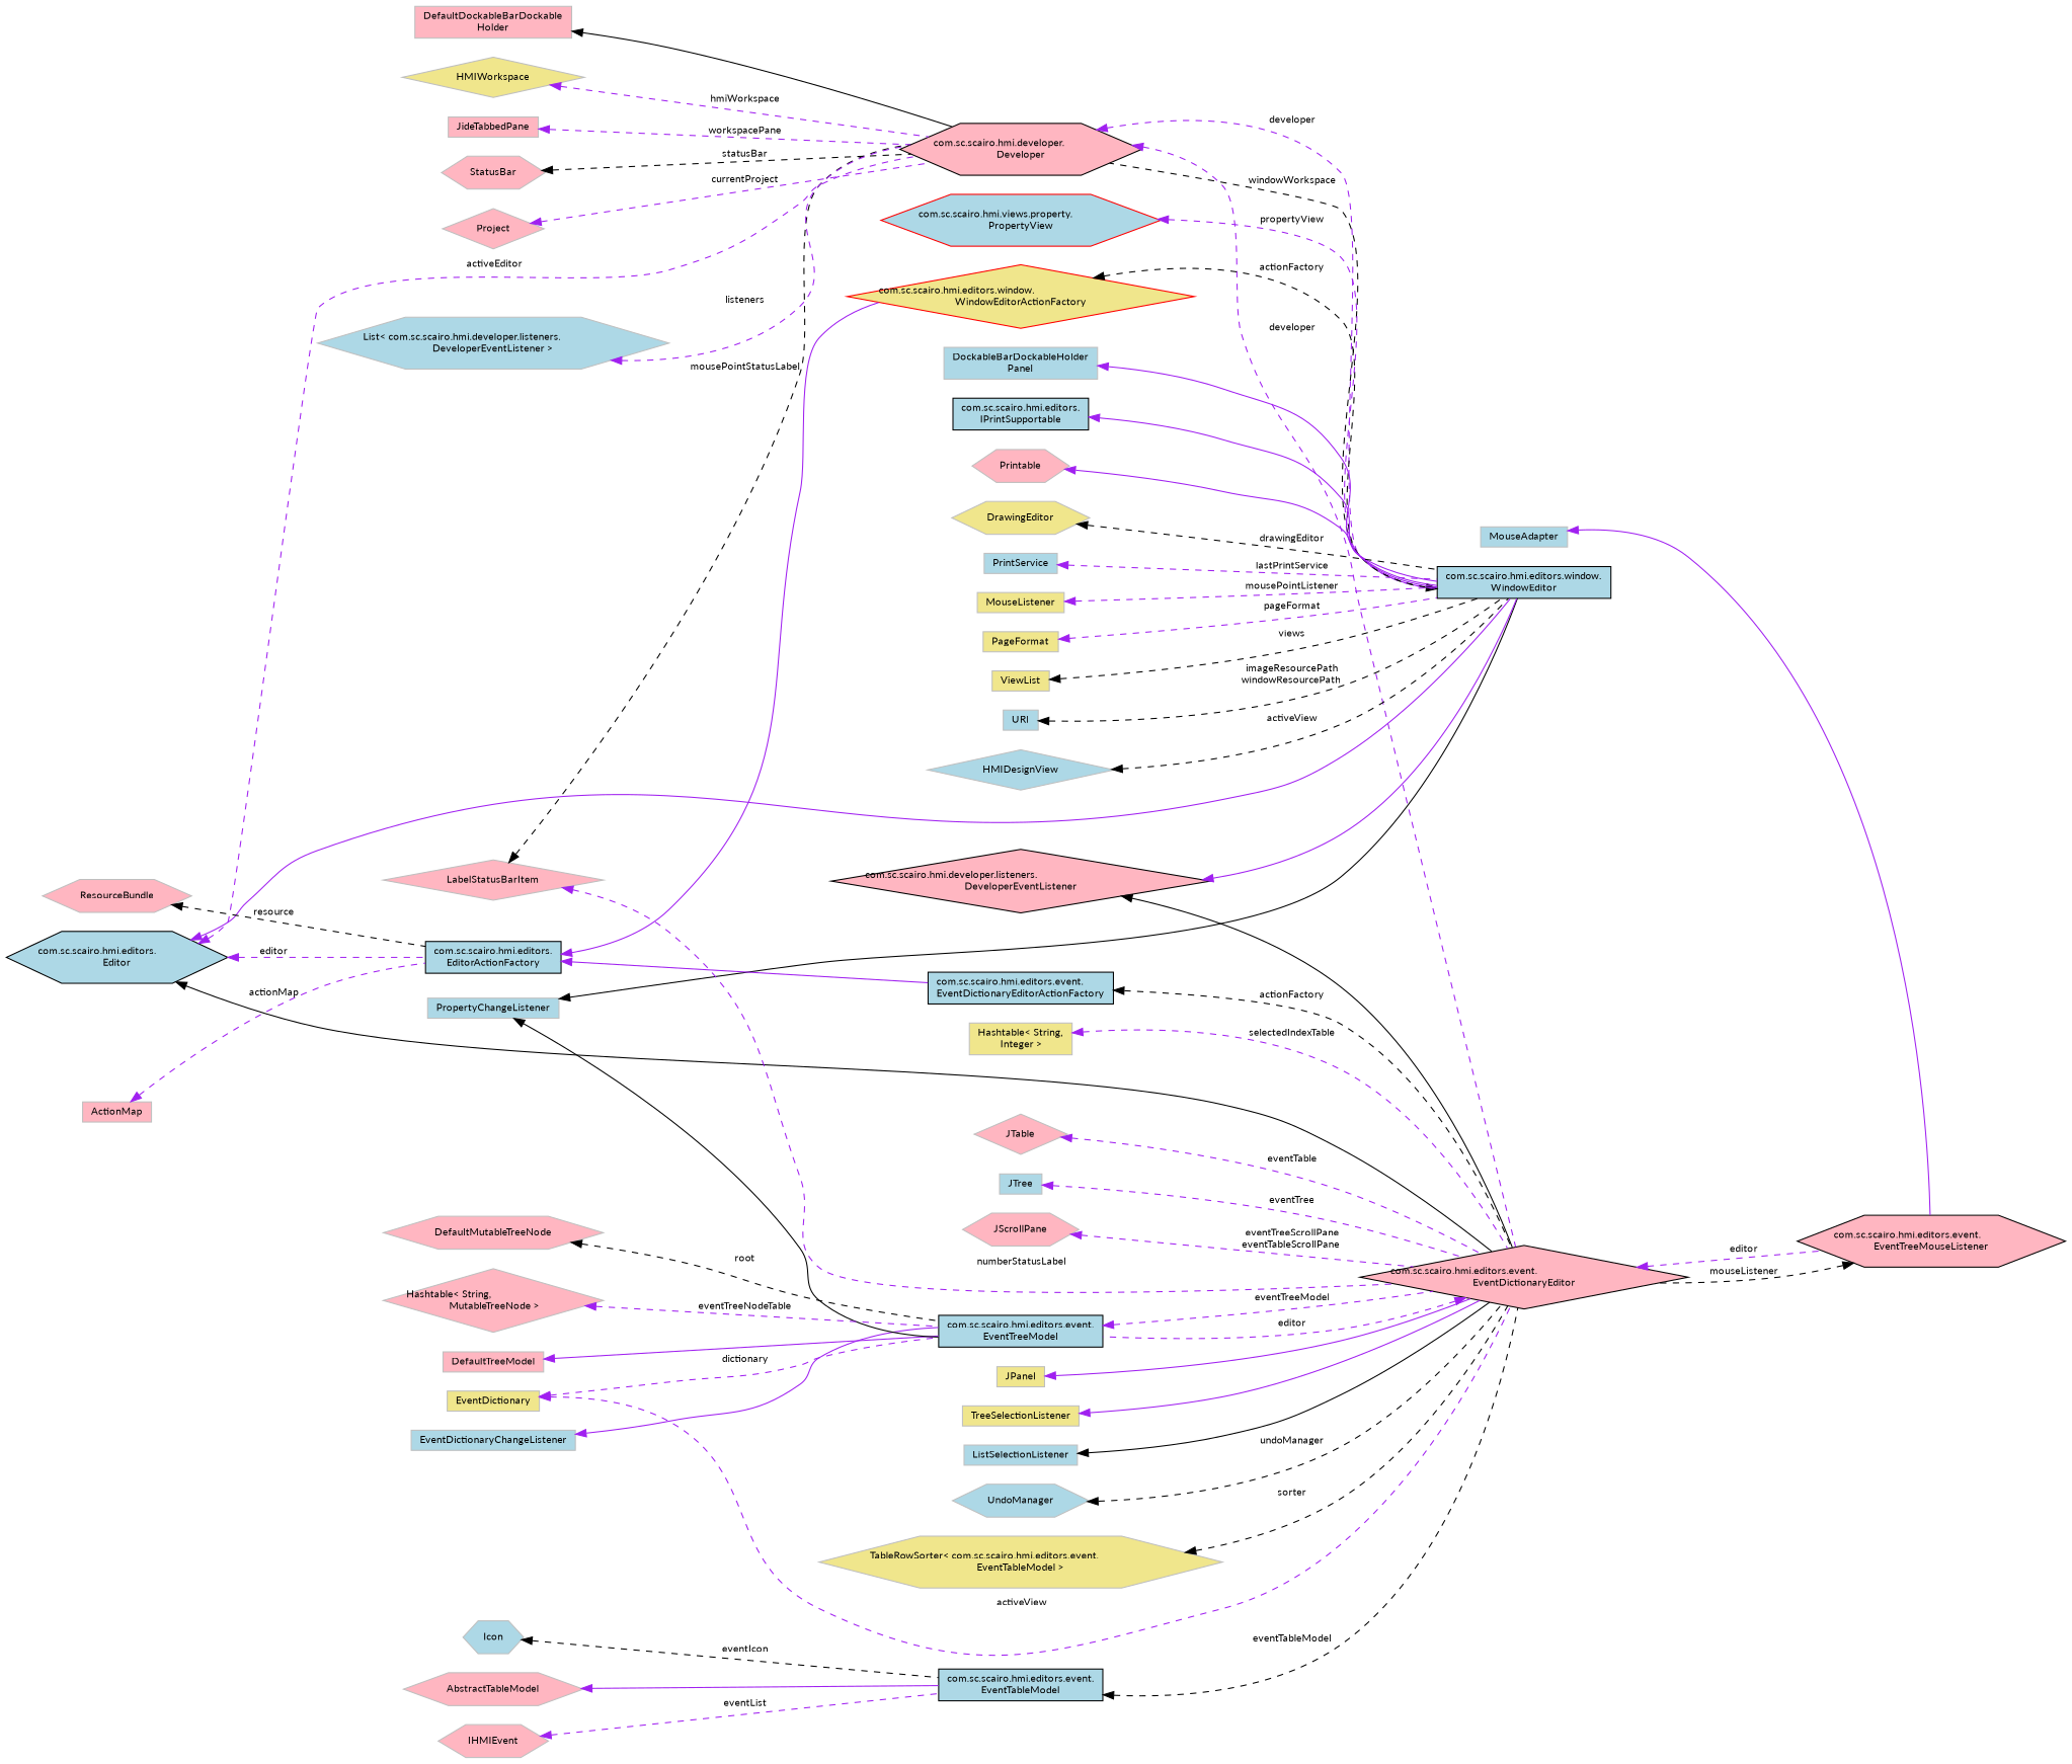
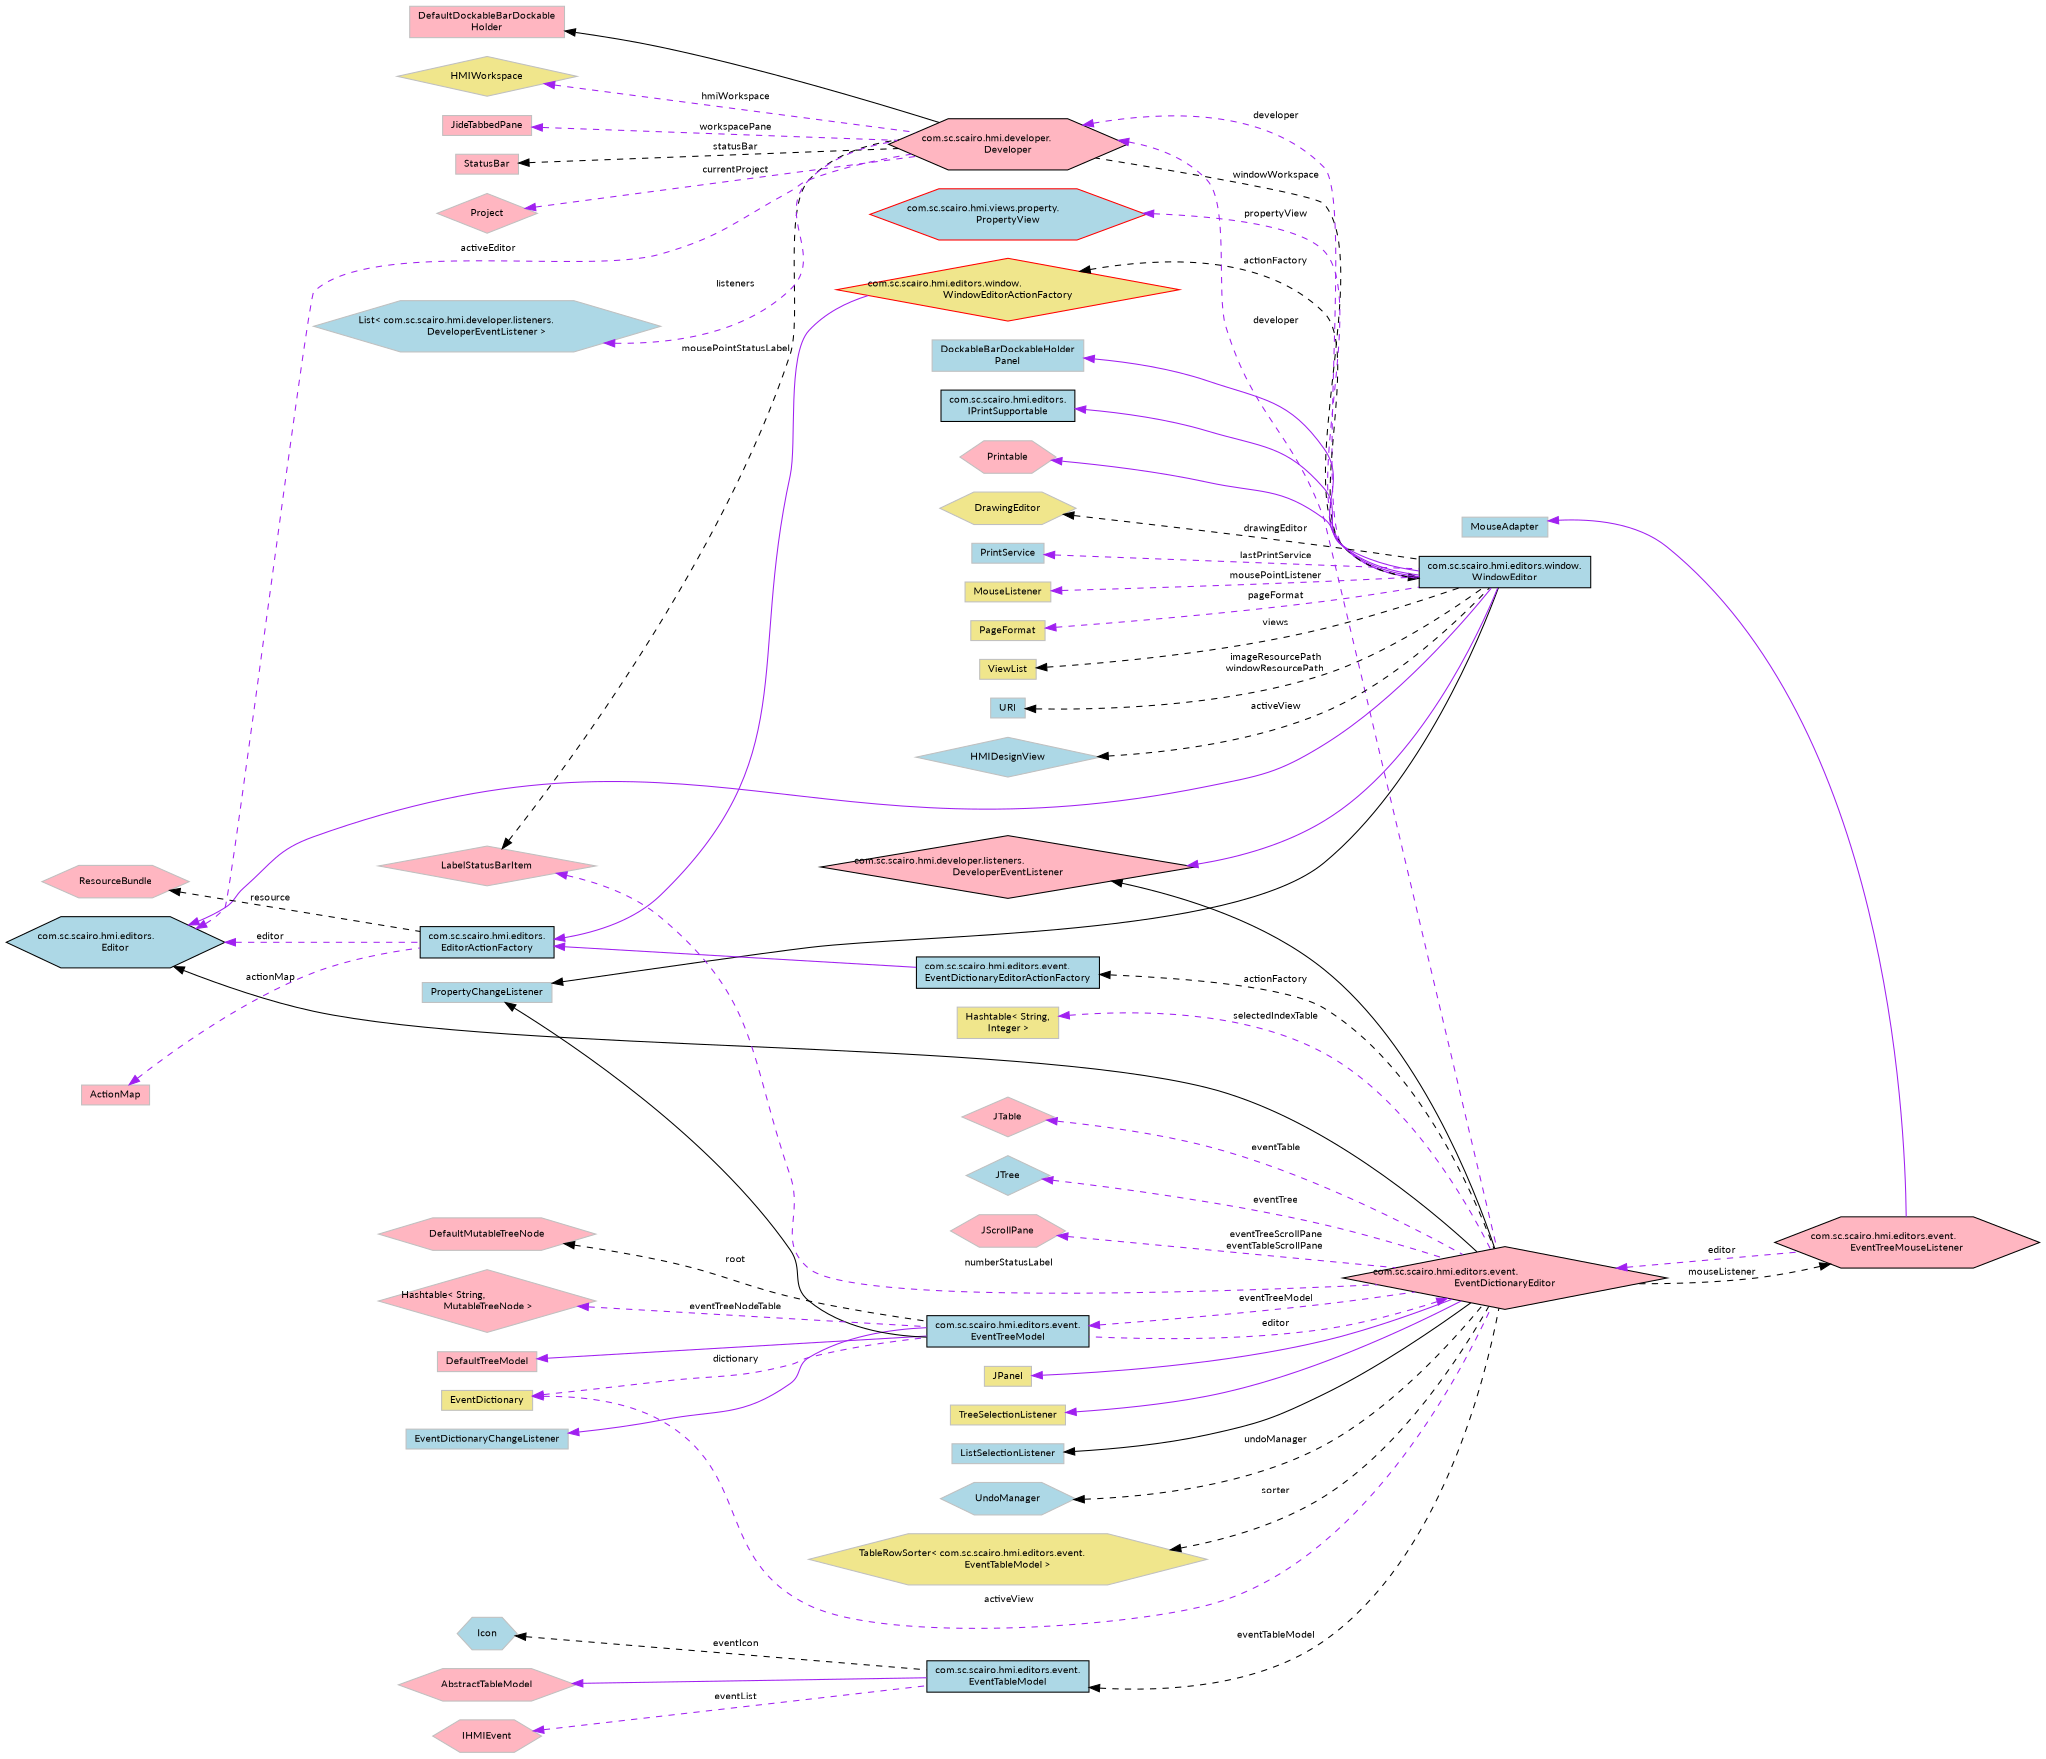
  digraph {
    fontname=Lato
    rankdir=LR
    node [color=grey75 fillcolor=lightblue fontname=Lato fontsize=10 shape=box style=filled]
    edge [color=purple dir=back fontname=Lato fontsize=10 labelfontname=Helvetica labelfontsize=10 style=dashed]
    n1 [color=black fontcolor=black height=0.2 label="com.sc.scairo.hmi.editors.event.\lEventTreeModel" width=0.4]
    n2 [color=black fillcolor=lightpink height=0.2 label="com.sc.scairo.hmi.editors.event.\lEventDictionaryEditor" shape=diamond width=0.4]
    n3 [color=black fillcolor=lightpink height=0.2 label="com.sc.scairo.hmi.editors.event.\lEventTreeMouseListener" shape=hexagon width=0.4]
    n4 [fillcolor=lightpink height=0.2 label=DefaultTreeModel width=0.4]
    n5 [height=0.2 label=EventDictionaryChangeListener width=0.4]
    n6 [height=0.2 label=PropertyChangeListener width=0.4]
    n7 [color=black height=0.2 label="com.sc.scairo.hmi.editors.window.\lWindowEditor" width=0.4]
    n8 [color=black fillcolor=lightpink height=0.2 label="com.sc.scairo.hmi.developer.\lDeveloper" shape=hexagon width=0.4]
    n9 [fillcolor=lightpink height=0.2 label=DefaultMutableTreeNode shape=hexagon width=0.4]
    n10 [fillcolor=khaki height=0.2 label=JPanel width=0.4]
    n11 [color=black fillcolor=lightpink height=0.2 label="com.sc.scairo.hmi.developer.listeners.\lDeveloperEventListener" shape=diamond width=0.4]
    n12 [color=black height=0.2 label="com.sc.scairo.hmi.editors.\lEditor" shape=hexagon width=0.4]
    n13 [color=black height=0.2 label="com.sc.scairo.hmi.editors.\lEditorActionFactory" width=0.4]
    n14 [color=black height=0.2 label="com.sc.scairo.hmi.editors.event.\lEventDictionaryEditorActionFactory" width=0.4]
    n15 [color=red fillcolor=khaki height=0.2 label="com.sc.scairo.hmi.editors.window.\lWindowEditorActionFactory" shape=diamond width=0.4]
    n16 [fillcolor=khaki height=0.2 label=TreeSelectionListener width=0.4]
    n17 [height=0.2 label=ListSelectionListener width=0.4]
    n18 [height=0.2 label=UndoManager shape=hexagon width=0.4]
    n19 [fillcolor=khaki height=0.2 label="TableRowSorter\< com.sc.scairo.hmi.editors.event.\lEventTableModel \>" shape=hexagon width=0.4]
    n20 [color=black height=0.2 label="com.sc.scairo.hmi.editors.event.\lEventTableModel" width=0.4]
    n21 [fillcolor=lightpink height=0.2 label=AbstractTableModel shape=hexagon width=0.4]
    n22 [fillcolor=lightpink height=0.2 label=IHMIEvent shape=hexagon width=0.4]
    n23 [height=0.2 label=Icon shape=hexagon width=0.4]
    n24 [fillcolor=lightpink height=0.2 label=LabelStatusBarItem shape=diamond width=0.4]
    n25 [fillcolor=khaki height=0.2 label="Hashtable\< String,\l Integer \>" width=0.4]
    n26 [fillcolor=lightpink height=0.2 label=ResourceBundle shape=hexagon width=0.4]
    n27 [fillcolor=lightpink height=0.2 label=ActionMap width=0.4]
    n28 [height=0.2 label=MouseAdapter width=0.4]
    n29 [fillcolor=lightpink height=0.2 label=JTable shape=diamond width=0.4]
    n30 [fillcolor=khaki height=0.2 label=EventDictionary width=0.4]
    n31 [fillcolor=lightpink height=0.2 label="DefaultDockableBarDockable\lHolder" width=0.4]
    n32 [fillcolor=khaki height=0.2 label=HMIWorkspace shape=diamond width=0.4]
    n33 [height=0.2 label="DockableBarDockableHolder\lPanel" width=0.4]
    n34 [color=black height=0.2 label="com.sc.scairo.hmi.editors.\lIPrintSupportable" width=0.4]
    n35 [fillcolor=lightpink height=0.2 label=Printable shape=hexagon width=0.4]
    n36 [fillcolor=khaki height=0.2 label=DrawingEditor shape=hexagon width=0.4]
    n37 [height=0.2 label=PrintService width=0.4]
    n38 [fillcolor=khaki height=0.2 label=MouseListener width=0.4]
    n39 [fillcolor=khaki height=0.2 label=PageFormat width=0.4]
    n40 [fillcolor=khaki height=0.2 label=ViewList width=0.4]
    n41 [height=0.2 label=URI width=0.4]
    n42 [height=0.2 label=HMIDesignView shape=diamond width=0.4]
    n43 [color=red height=0.2 label="com.sc.scairo.hmi.views.property.\lPropertyView" shape=hexagon width=0.4]
    n44 [fillcolor=lightpink height=0.2 label=JideTabbedPane width=0.4]
-   n45 [fillcolor=lightpink height=0.2 label=StatusBar shape=hexagon width=0.4]
+   n45 [fillcolor=lightpink height=0.2 label=StatusBar width=0.4]
    n46 [fillcolor=lightpink height=0.2 label=Project shape=diamond width=0.4]
    n47 [height=0.2 label="List\< com.sc.scairo.hmi.developer.listeners.\lDeveloperEventListener \>" shape=hexagon width=0.4]
-   n48 [height=0.2 label=JTree width=0.4]
+   n48 [height=0.2 label=JTree shape=diamond width=0.4]
    n49 [fillcolor=lightpink height=0.2 label=JScrollPane shape=hexagon width=0.4]
    n50 [fillcolor=lightpink height=0.2 label="Hashtable\< String,\l MutableTreeNode \>" shape=diamond width=0.4]
    n1 -> n2 [label=" eventTreeModel"]
    n2 -> n1 [label=" editor"]
    n2 -> n3 [label=" editor"]
    n3 -> n2 [color=black label=" mouseListener"]
    n4 -> n1 [style=solid]
    n5 -> n1 [style=solid]
    n6 -> n1 [color=black style=solid]
    n6 -> n7 [color=black style=solid]
    n7 -> n8 [color=black label=" windowWorkspace"]
    n8 -> n2 [label=" developer"]
    n8 -> n7 [label=" developer"]
    n9 -> n1 [color=black label=" root"]
    n10 -> n2 [style=solid]
    n11 -> n2 [color=black style=solid]
    n11 -> n7 [style=solid]
    n12 -> n2 [color=black style=solid]
    n12 -> n7 [style=solid]
    n12 -> n8 [label=" activeEditor"]
    n12 -> n13 [label=" editor"]
    n13 -> n14 [style=solid]
    n13 -> n15 [style=solid]
    n14 -> n2 [color=black label=" actionFactory"]
    n15 -> n7 [color=black label=" actionFactory"]
    n16 -> n2 [style=solid]
    n17 -> n2 [color=black style=solid]
    n18 -> n2 [color=black label=" undoManager"]
    n19 -> n2 [color=black label=" sorter"]
    n20 -> n2 [color=black label=" eventTableModel"]
    n21 -> n20 [style=solid]
    n22 -> n20 [label=" eventList"]
    n23 -> n20 [color=black label=" eventIcon"]
    n24 -> n2 [label=" numberStatusLabel"]
    n24 -> n8 [color=black label=" mousePointStatusLabel"]
    n25 -> n2 [label=" selectedIndexTable"]
    n26 -> n13 [color=black label=" resource"]
    n27 -> n13 [label=" actionMap"]
    n28 -> n3 [style=solid]
    n29 -> n2 [label=" eventTable"]
    n30 -> n1 [label=" dictionary"]
    n30 -> n2 [label=" activeView"]
    n31 -> n8 [color=black style=solid]
    n32 -> n8 [label=" hmiWorkspace"]
    n33 -> n7 [style=solid]
    n34 -> n7 [style=solid]
    n35 -> n7 [style=solid]
    n36 -> n7 [color=black label=" drawingEditor"]
    n37 -> n7 [label=" lastPrintService"]
    n38 -> n7 [label=" mousePointListener"]
    n39 -> n7 [label=" pageFormat"]
    n40 -> n7 [color=black label=" views"]
    n41 -> n7 [color=black label=" imageResourcePath\nwindowResourcePath"]
    n42 -> n7 [color=black label=" activeView"]
    n43 -> n7 [label=" propertyView"]
    n44 -> n8 [label=" workspacePane"]
    n45 -> n8 [color=black label=" statusBar"]
    n46 -> n8 [label=" currentProject"]
    n47 -> n8 [label=" listeners"]
    n48 -> n2 [label=" eventTree"]
    n49 -> n2 [label=" eventTreeScrollPane\neventTableScrollPane"]
    n50 -> n1 [label=" eventTreeNodeTable"]
  }
